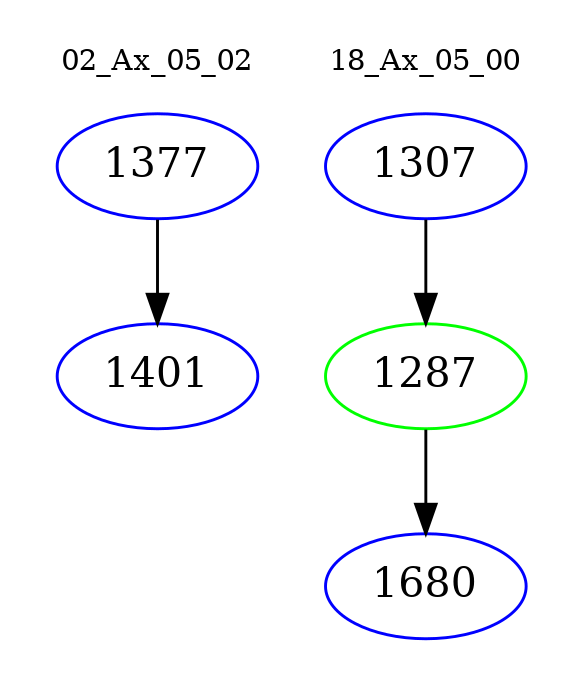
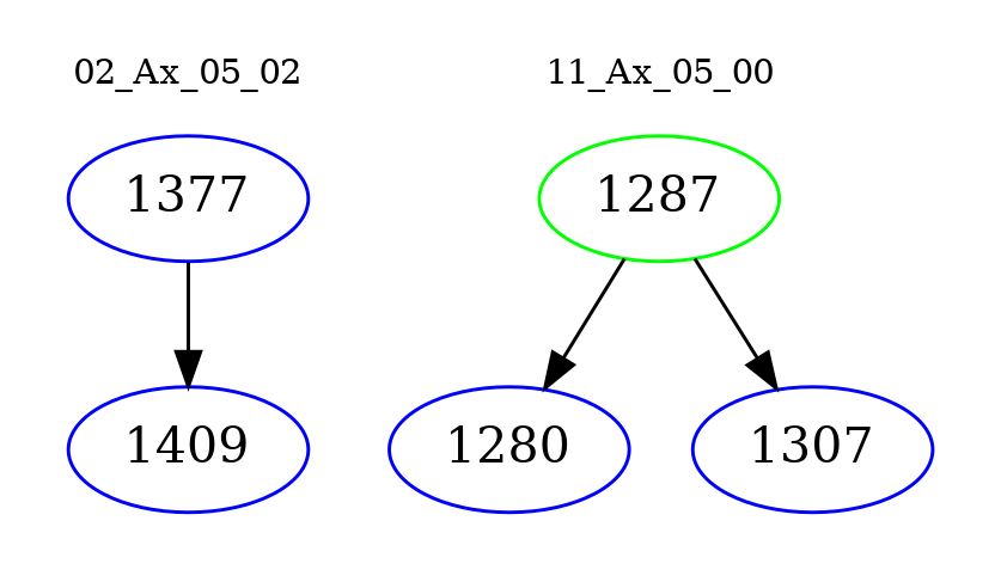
  digraph {
    node [color=blue]
    edge [color=black]
    n1 [label=1377]
-   n2 [label=1401]
+   n2 [label=1409]
    n3 [color=green label=1287]
-   n4 [label=1680]
+   n4 [label=1280]
    n5 [label=1307]
    subgraph cluster_1 {
      color=white
      fontsize=10
      label="02_Ax_05_02"
      n1
      n2
    }
    subgraph cluster_2 {
      color=white
      fontsize=10
-     label="18_Ax_05_00"
+     label="11_Ax_05_00"
      n3
      n4
      n5
    }
    n1 -> n2
    n3 -> n4
-   n5 -> n3
+   n3 -> n5
  }
